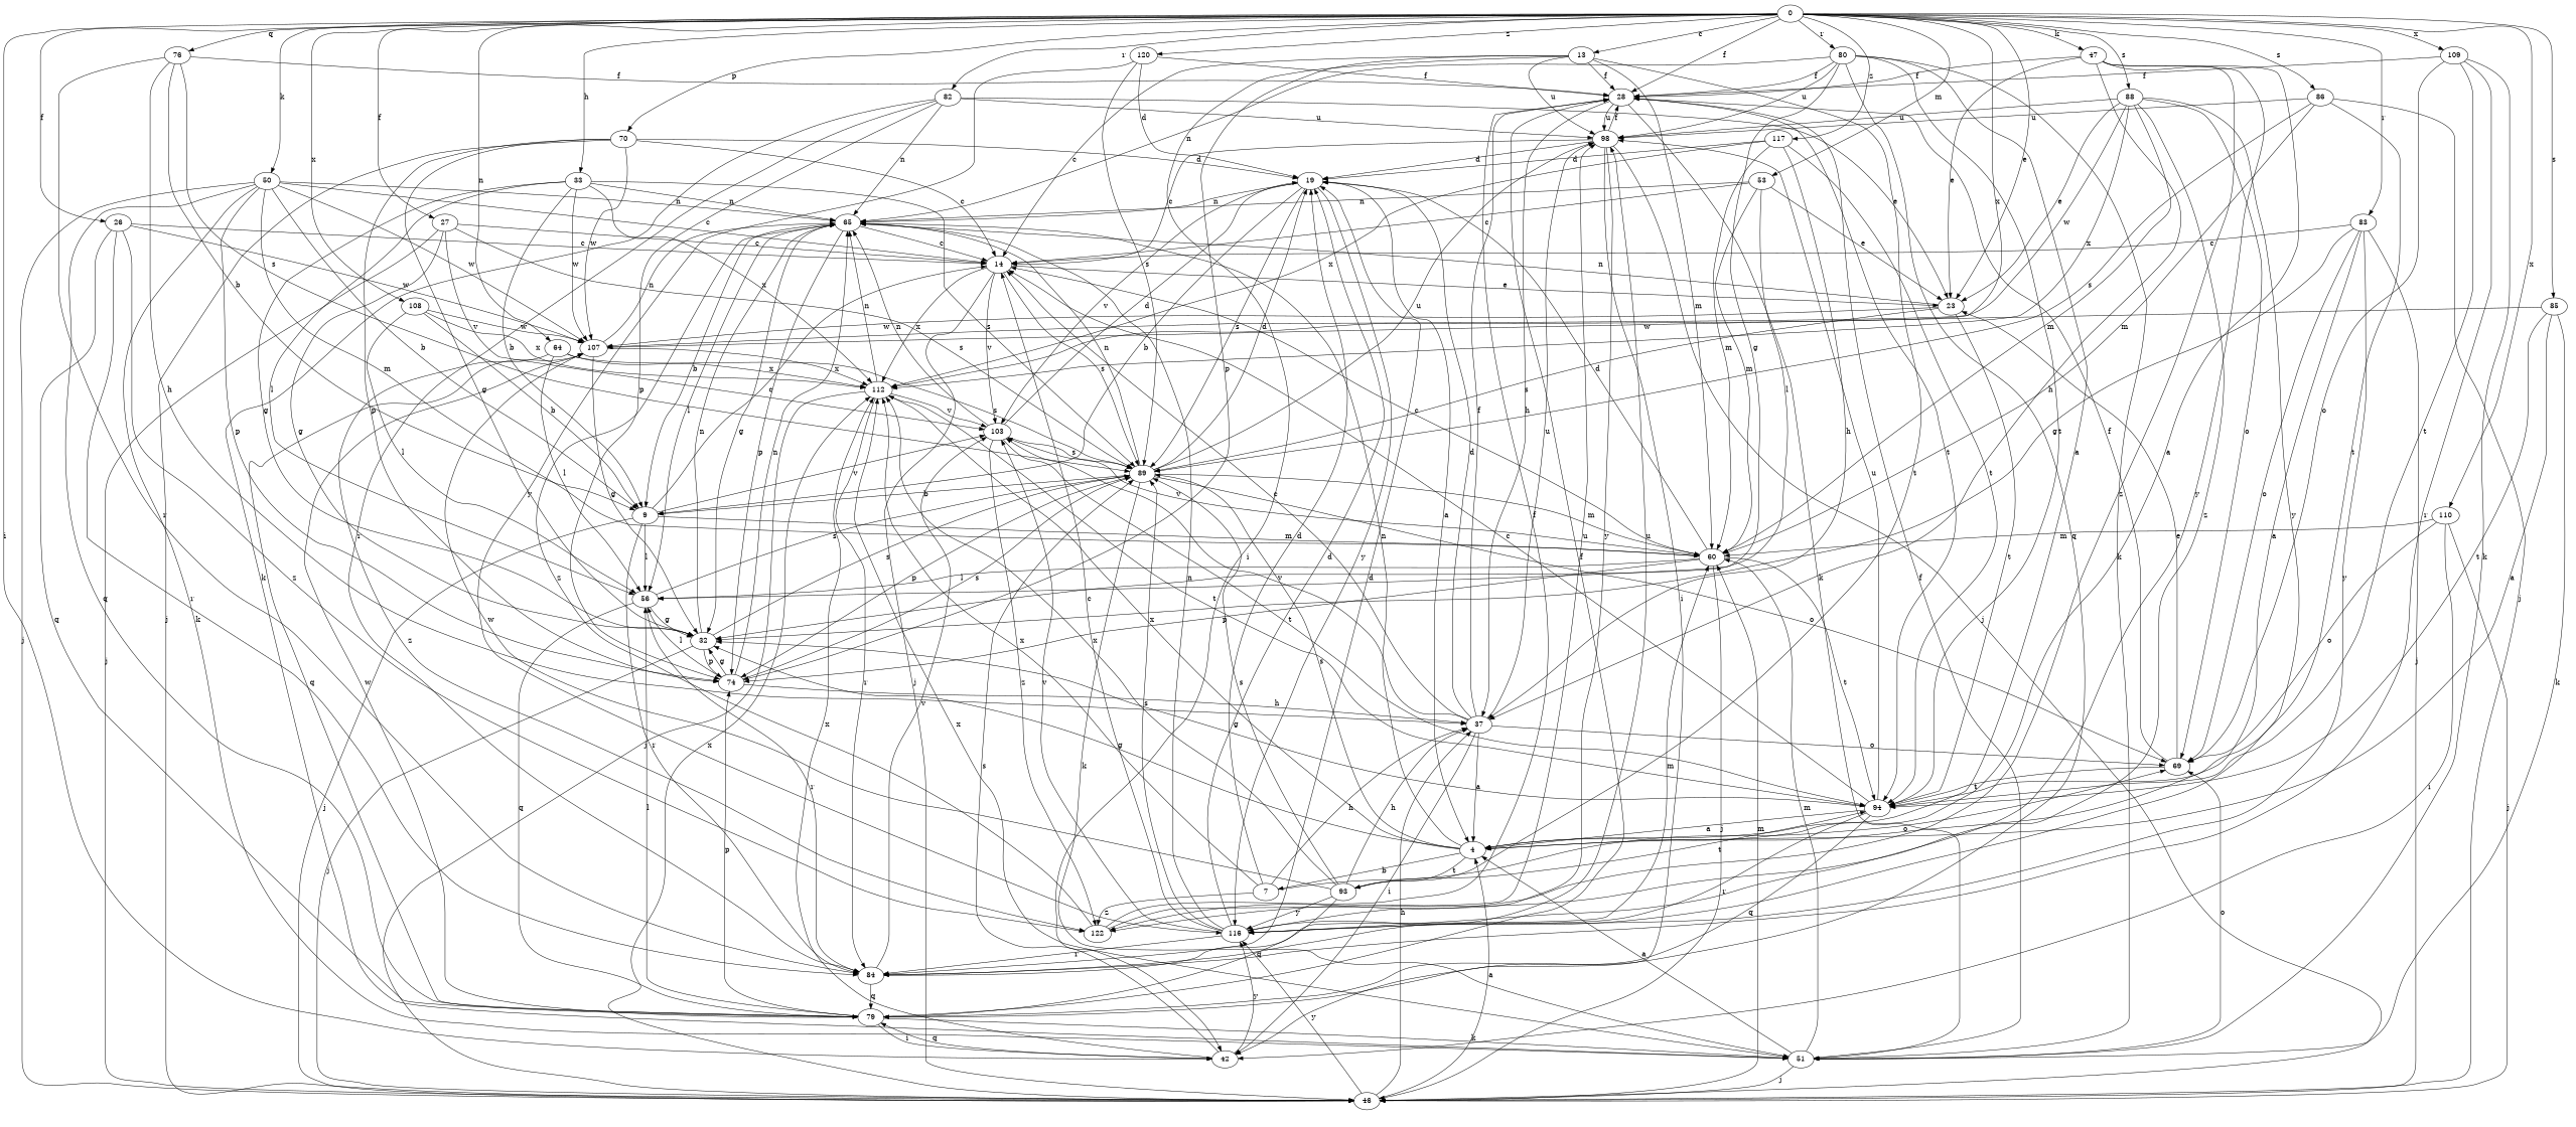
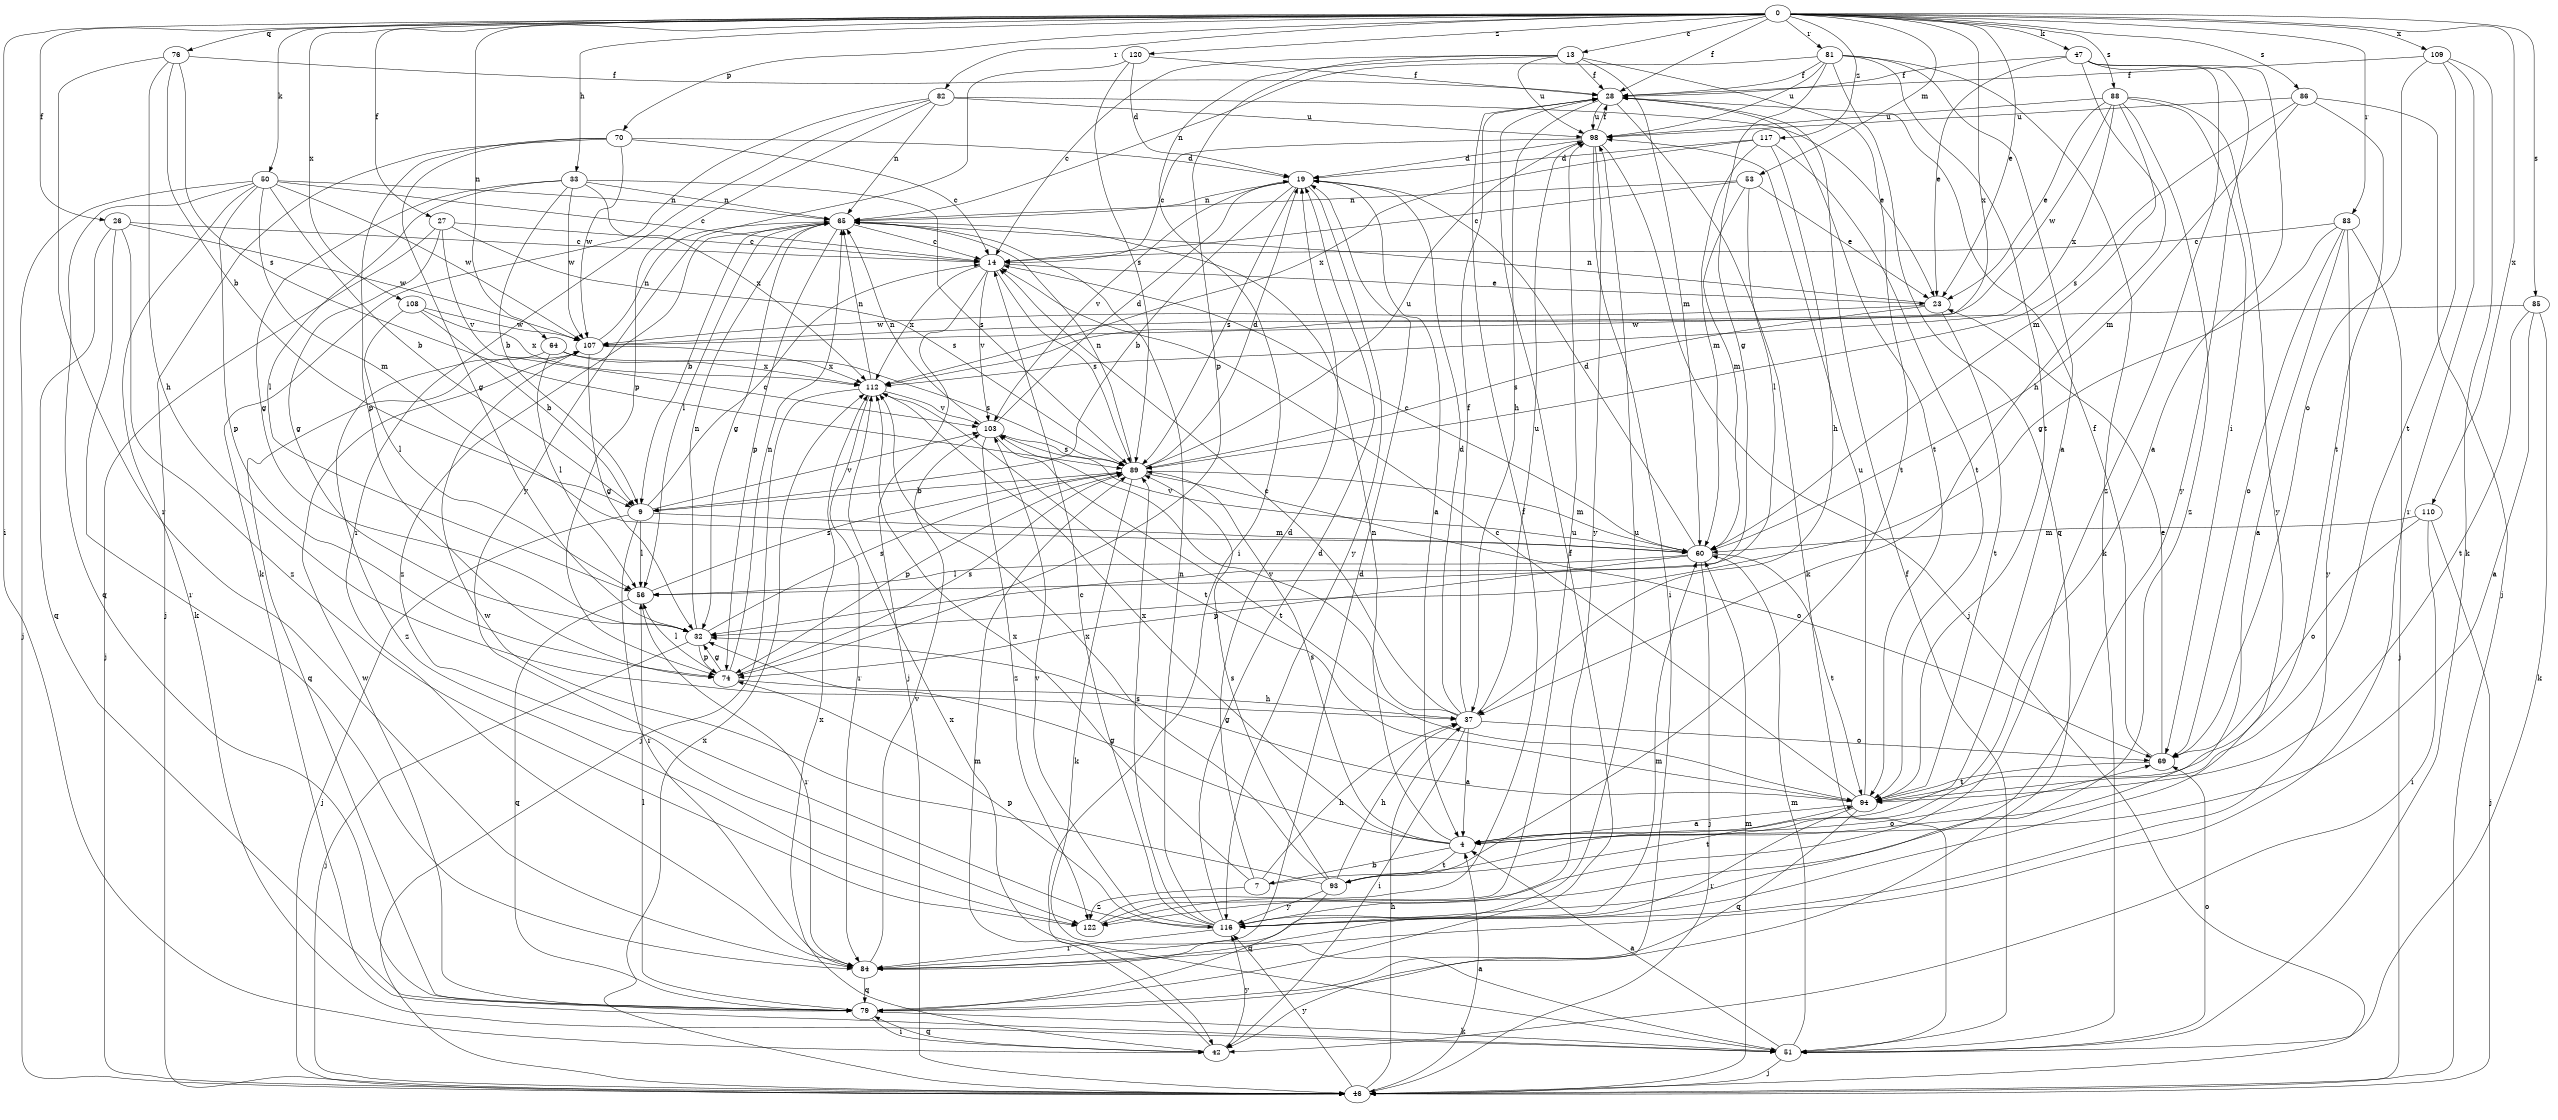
  strict digraph {
    0
    13
    23
    26
    27
    28
    33
    42
    47
    50
    n11 [label=53]
    64
    70
    76
-   81 [label=80]
+   81
    82
    83
    85
    86
    88
    108
    109
    110
    112
    117
    120
    93
    14
    60
    74
    98
    65
    89
    94
    107
    122
    84
    79
    32
    46
    103
    37
    51
    9
    56
    116
    4
    19
    69
    7
    0 -> 13 [label=c]
    0 -> 23 [label=e]
    0 -> 26 [label=f]
    0 -> 27 [label=f]
    0 -> 28 [label=f]
    0 -> 33 [label=h]
    0 -> 42 [label=i]
    0 -> 47 [label=k]
    0 -> 50 [label=k]
    0 -> n11 [label=m]
    0 -> 64 [label=n]
    0 -> 70 [label=p]
    0 -> 76 [label=q]
    0 -> 81 [label=r]
    0 -> 82 [label=r]
    0 -> 83 [label=r]
    0 -> 85 [label=s]
    0 -> 86 [label=s]
    0 -> 88 [label=s]
    0 -> 108 [label=x]
    0 -> 109 [label=x]
    0 -> 110 [label=x]
    0 -> 112 [label=x]
    0 -> 117 [label=z]
    0 -> 120 [label=z]
    13 -> 28 [label=f]
    13 -> 42 [label=i]
    13 -> 93 [label=t]
    13 -> 14 [label=c]
    13 -> 60 [label=m]
    13 -> 74 [label=p]
    13 -> 98 [label=u]
    23 -> 65 [label=n]
    23 -> 89 [label=s]
    23 -> 94 [label=t]
    23 -> 107 [label=w]
    26 -> 14 [label=c]
    26 -> 107 [label=w]
    26 -> 122 [label=z]
    26 -> 84 [label=r]
    26 -> 79 [label=q]
    27 -> 14 [label=c]
    27 -> 89 [label=s]
    27 -> 32 [label=g]
    27 -> 46 [label=j]
    27 -> 103 [label=v]
    28 -> 98 [label=u]
    28 -> 94 [label=t]
    28 -> 37 [label=h]
    28 -> 51 [label=k]
    33 -> 112 [label=x]
    33 -> 65 [label=n]
    33 -> 89 [label=s]
    33 -> 107 [label=w]
    33 -> 32 [label=g]
    33 -> 9 [label=b]
    33 -> 56 [label=l]
    42 -> 112 [label=x]
-   42 -> 89 [label=s]
+   42 -> 89 [label=m]
    42 -> 79 [label=q]
    42 -> 116 [label=y]
    47 -> 23 [label=e]
    47 -> 28 [label=f]
    47 -> 122 [label=z]
    47 -> 37 [label=h]
    47 -> 116 [label=y]
    47 -> 4 [label=a]
    50 -> 14 [label=c]
    50 -> 60 [label=m]
    50 -> 74 [label=p]
    50 -> 65 [label=n]
    50 -> 107 [label=w]
    50 -> 79 [label=q]
    50 -> 46 [label=j]
    50 -> 51 [label=k]
    50 -> 9 [label=b]
    n11 -> 23 [label=e]
    n11 -> 14 [label=c]
    n11 -> 60 [label=m]
    n11 -> 65 [label=n]
    n11 -> 56 [label=l]
    64 -> 112 [label=x]
    64 -> 89 [label=s]
    64 -> 122 [label=z]
    64 -> 56 [label=l]
    70 -> 14 [label=c]
    70 -> 74 [label=p]
    70 -> 107 [label=w]
    70 -> 32 [label=g]
    70 -> 46 [label=j]
    70 -> 19 [label=d]
    76 -> 28 [label=f]
    76 -> 89 [label=s]
    76 -> 84 [label=r]
    76 -> 37 [label=h]
    76 -> 9 [label=b]
    81 -> 28 [label=f]
    81 -> 98 [label=u]
    81 -> 65 [label=n]
    81 -> 94 [label=t]
    81 -> 79 [label=q]
    81 -> 32 [label=g]
    81 -> 51 [label=k]
    81 -> 4 [label=a]
    82 -> 23 [label=e]
    82 -> 74 [label=p]
    82 -> 98 [label=u]
    82 -> 65 [label=n]
    82 -> 84 [label=r]
    82 -> 51 [label=k]
    83 -> 14 [label=c]
    83 -> 32 [label=g]
    83 -> 46 [label=j]
    83 -> 116 [label=y]
    83 -> 4 [label=a]
    83 -> 69 [label=o]
    85 -> 94 [label=t]
    85 -> 107 [label=w]
    85 -> 51 [label=k]
    85 -> 4 [label=a]
    86 -> 60 [label=m]
    86 -> 98 [label=u]
    86 -> 89 [label=s]
    86 -> 94 [label=t]
    86 -> 46 [label=j]
    88 -> 23 [label=e]
    88 -> 112 [label=x]
    88 -> 60 [label=m]
    88 -> 98 [label=u]
    88 -> 107 [label=w]
    88 -> 122 [label=z]
    88 -> 116 [label=y]
-   88 -> 69 [label=o]
+   88 -> 69 [label=i]
    108 -> 112 [label=x]
    108 -> 107 [label=w]
    108 -> 9 [label=b]
    108 -> 56 [label=l]
    109 -> 28 [label=f]
    109 -> 94 [label=t]
    109 -> 84 [label=r]
    109 -> 51 [label=k]
    109 -> 69 [label=o]
    110 -> 42 [label=i]
    110 -> 60 [label=m]
    110 -> 46 [label=j]
    110 -> 69 [label=o]
    112 -> 65 [label=n]
    112 -> 94 [label=t]
    112 -> 84 [label=r]
    112 -> 46 [label=j]
    112 -> 103 [label=v]
    117 -> 112 [label=x]
    117 -> 60 [label=m]
    117 -> 94 [label=t]
    117 -> 37 [label=h]
    117 -> 19 [label=d]
    120 -> 28 [label=f]
    120 -> 89 [label=s]
    120 -> 116 [label=y]
    120 -> 19 [label=d]
    93 -> 112 [label=x]
    93 -> 89 [label=s]
    93 -> 94 [label=t]
    93 -> 107 [label=w]
    93 -> 79 [label=q]
    93 -> 37 [label=h]
    93 -> 116 [label=y]
    14 -> 23 [label=e]
    14 -> 112 [label=x]
    14 -> 89 [label=s]
    14 -> 46 [label=j]
    14 -> 103 [label=v]
    60 -> 14 [label=c]
    60 -> 74 [label=p]
    60 -> 94 [label=t]
    60 -> 46 [label=j]
    60 -> 103 [label=v]
    60 -> 56 [label=l]
    60 -> 19 [label=d]
    74 -> 65 [label=n]
    74 -> 89 [label=s]
    74 -> 32 [label=g]
    74 -> 37 [label=h]
    74 -> 56 [label=l]
    98 -> 28 [label=f]
    98 -> 42 [label=i]
    98 -> 14 [label=c]
    98 -> 46 [label=j]
    98 -> 116 [label=y]
    98 -> 19 [label=d]
    65 -> 14 [label=c]
    65 -> 74 [label=p]
-   122 -> 65 [label=z]
+   65 -> 122 [label=z]
    65 -> 32 [label=g]
    65 -> 9 [label=b]
    65 -> 56 [label=l]
    89 -> 60 [label=m]
    89 -> 74 [label=p]
    89 -> 98 [label=u]
    89 -> 65 [label=n]
    89 -> 51 [label=k]
    89 -> 9 [label=b]
    89 -> 19 [label=d]
    89 -> 69 [label=o]
    94 -> 14 [label=c]
    94 -> 98 [label=u]
    94 -> 84 [label=r]
    94 -> 79 [label=q]
    94 -> 32 [label=g]
    94 -> 4 [label=a]
    107 -> 112 [label=x]
    107 -> 65 [label=n]
    107 -> 79 [label=q]
    107 -> 32 [label=g]
    122 -> 28 [label=f]
    122 -> 98 [label=u]
    84 -> 60 [label=m]
    84 -> 79 [label=q]
    84 -> 103 [label=v]
    84 -> 19 [label=d]
    79 -> 28 [label=f]
    79 -> 42 [label=i]
    79 -> 107 [label=w]
    79 -> 51 [label=k]
    79 -> 56 [label=l]
    32 -> 74 [label=p]
    32 -> 65 [label=n]
    32 -> 89 [label=s]
    32 -> 46 [label=j]
    46 -> 112 [label=x]
    46 -> 60 [label=m]
    46 -> 37 [label=h]
    46 -> 116 [label=y]
    46 -> 4 [label=a]
    103 -> 65 [label=n]
    103 -> 89 [label=s]
    103 -> 94 [label=t]
    103 -> 122 [label=z]
    103 -> 19 [label=d]
    37 -> 28 [label=f]
    37 -> 42 [label=i]
    37 -> 14 [label=c]
    37 -> 98 [label=u]
    37 -> 103 [label=v]
    37 -> 4 [label=a]
    37 -> 19 [label=d]
    37 -> 69 [label=o]
    51 -> 28 [label=f]
    51 -> 112 [label=x]
    51 -> 60 [label=m]
    51 -> 46 [label=j]
    51 -> 4 [label=a]
    51 -> 69 [label=o]
    9 -> 14 [label=c]
    9 -> 60 [label=m]
    9 -> 84 [label=r]
    9 -> 46 [label=j]
    9 -> 103 [label=v]
    9 -> 56 [label=l]
    56 -> 89 [label=s]
    56 -> 84 [label=r]
    56 -> 79 [label=q]
-   56 -> 32 [label=g]
    116 -> 14 [label=c]
-   79 -> 74 [label=p]
+   116 -> 74 [label=p]
    116 -> 98 [label=u]
    116 -> 65 [label=n]
    116 -> 89 [label=s]
    116 -> 84 [label=r]
    116 -> 103 [label=v]
    116 -> 19 [label=d]
    4 -> 112 [label=x]
    4 -> 93 [label=t]
    4 -> 65 [label=n]
    4 -> 89 [label=s]
    4 -> 32 [label=g]
    4 -> 7 [label=b]
    19 -> 65 [label=n]
    19 -> 89 [label=s]
    19 -> 103 [label=v]
    19 -> 9 [label=b]
    19 -> 116 [label=y]
    19 -> 4 [label=a]
    69 -> 23 [label=e]
    69 -> 28 [label=f]
    69 -> 94 [label=t]
    7 -> 112 [label=x]
    7 -> 122 [label=z]
    7 -> 37 [label=h]
    7 -> 19 [label=d]
    7 -> 69 [label=o]
  }
